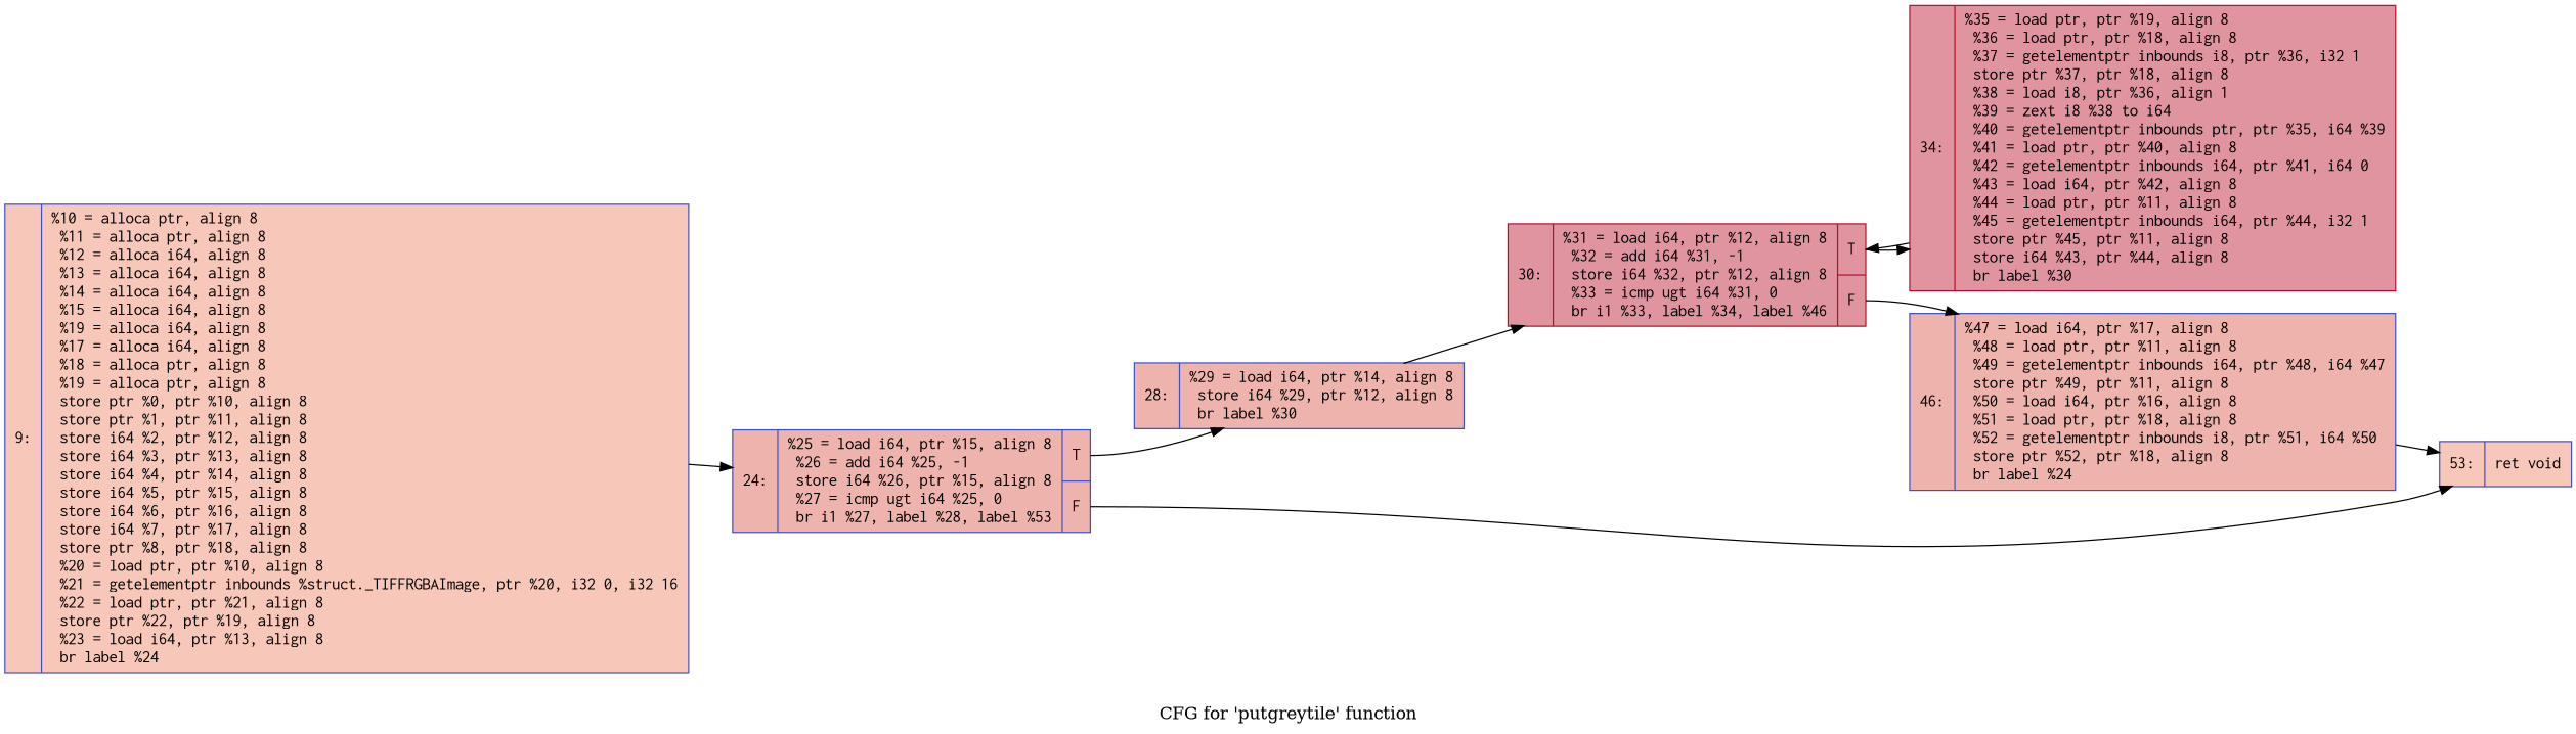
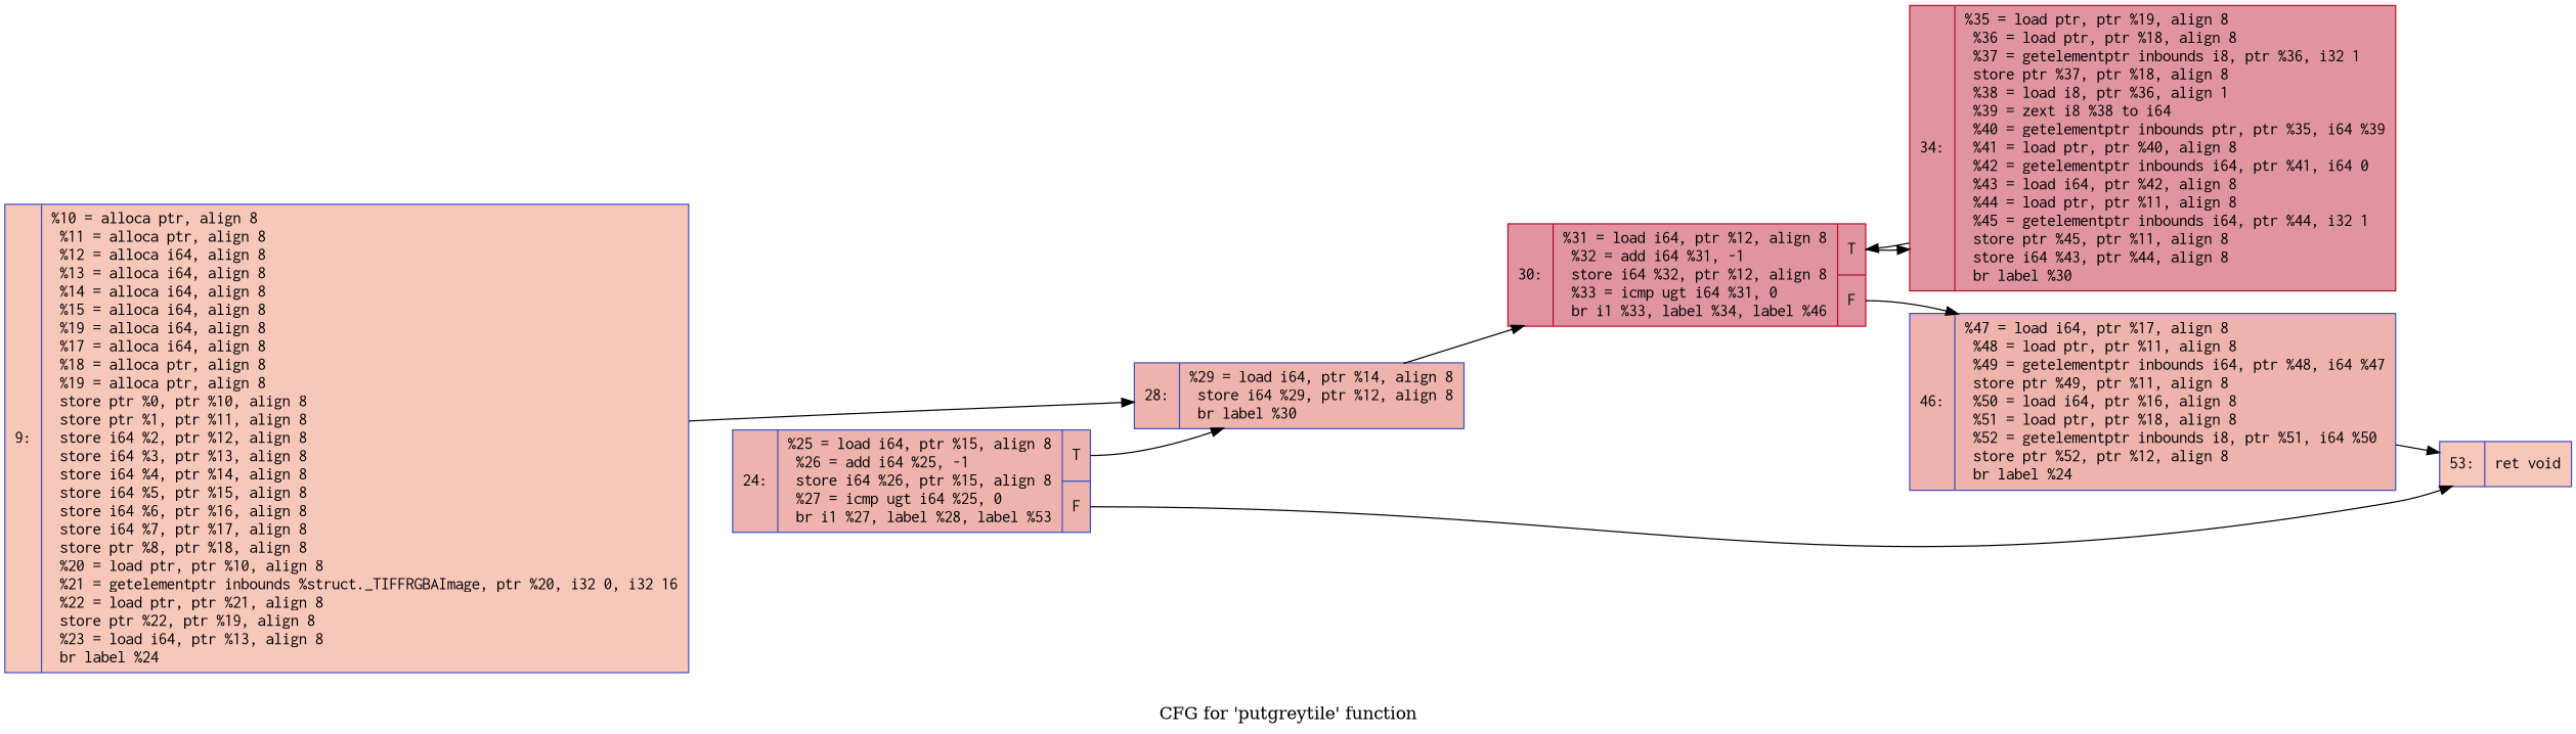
  digraph {
    label="CFG for 'putgreytile' function"
    rankdir=LR
    node [color="#3d50c3ff" fillcolor="#d6524470" fontname=Courier shape=record style=filled]
    n1 [fillcolor="#ec7f6370" label="{9:\l|  %10 = alloca ptr, align 8\l  %11 = alloca ptr, align 8\l  %12 = alloca i64, align 8\l  %13 = alloca i64, align 8\l  %14 = alloca i64, align 8\l  %15 = alloca i64, align 8\l  %19 = alloca i64, align 8\l  %17 = alloca i64, align 8\l  %18 = alloca ptr, align 8\l  %19 = alloca ptr, align 8\l  store ptr %0, ptr %10, align 8\l  store ptr %1, ptr %11, align 8\l  store i64 %2, ptr %12, align 8\l  store i64 %3, ptr %13, align 8\l  store i64 %4, ptr %14, align 8\l  store i64 %5, ptr %15, align 8\l  store i64 %6, ptr %16, align 8\l  store i64 %7, ptr %17, align 8\l  store ptr %8, ptr %18, align 8\l  %20 = load ptr, ptr %10, align 8\l  %21 = getelementptr inbounds %struct._TIFFRGBAImage, ptr %20, i32 0, i32 16\l  %22 = load ptr, ptr %21, align 8\l  store ptr %22, ptr %19, align 8\l  %23 = load i64, ptr %13, align 8\l  br label %24\l}"]
    n2 [label="{24:\l|  %25 = load i64, ptr %15, align 8\l  %26 = add i64 %25, -1\l  store i64 %26, ptr %15, align 8\l  %27 = icmp ugt i64 %25, 0\l  br i1 %27, label %28, label %53\l|{<s0>T|<s1>F}}"]
    n3 [label="{28:\l|  %29 = load i64, ptr %14, align 8\l  store i64 %29, ptr %12, align 8\l  br label %30\l}"]
    n4 [fillcolor="#ec7f6370" label="{53:\l|  ret void\l}"]
    n5 [color="#b70d28ff" fillcolor="#b70d2870" label="{30:\l|  %31 = load i64, ptr %12, align 8\l  %32 = add i64 %31, -1\l  store i64 %32, ptr %12, align 8\l  %33 = icmp ugt i64 %31, 0\l  br i1 %33, label %34, label %46\l|{<s0>T|<s1>F}}"]
    n6 [color="#b70d28ff" fillcolor="#b70d2870" label="{34:\l|  %35 = load ptr, ptr %19, align 8\l  %36 = load ptr, ptr %18, align 8\l  %37 = getelementptr inbounds i8, ptr %36, i32 1\l  store ptr %37, ptr %18, align 8\l  %38 = load i8, ptr %36, align 1\l  %39 = zext i8 %38 to i64\l  %40 = getelementptr inbounds ptr, ptr %35, i64 %39\l  %41 = load ptr, ptr %40, align 8\l  %42 = getelementptr inbounds i64, ptr %41, i64 0\l  %43 = load i64, ptr %42, align 8\l  %44 = load ptr, ptr %11, align 8\l  %45 = getelementptr inbounds i64, ptr %44, i32 1\l  store ptr %45, ptr %11, align 8\l  store i64 %43, ptr %44, align 8\l  br label %30\l}"]
-   n7 [label="{46:\l|  %47 = load i64, ptr %17, align 8\l  %48 = load ptr, ptr %11, align 8\l  %49 = getelementptr inbounds i64, ptr %48, i64 %47\l  store ptr %49, ptr %11, align 8\l  %50 = load i64, ptr %16, align 8\l  %51 = load ptr, ptr %18, align 8\l  %52 = getelementptr inbounds i8, ptr %51, i64 %50\l  store ptr %52, ptr %18, align 8\l  br label %24\l}"]
-   n1 -> n2
+   n7 [label="{46:\l|  %47 = load i64, ptr %17, align 8\l  %48 = load ptr, ptr %11, align 8\l  %49 = getelementptr inbounds i64, ptr %48, i64 %47\l  store ptr %49, ptr %11, align 8\l  %50 = load i64, ptr %16, align 8\l  %51 = load ptr, ptr %18, align 8\l  %52 = getelementptr inbounds i8, ptr %51, i64 %50\l  store ptr %52, ptr %12, align 8\l  br label %24\l}"]
+   n1 -> n3
    n2 -> n3 [tailport=s0]
    n2 -> n4 [tailport=s1]
    n3 -> n5
    n5 -> n6 [tailport=s0]
    n5 -> n7 [tailport=s1]
    n6 -> n5
    n7 -> n4
  }
